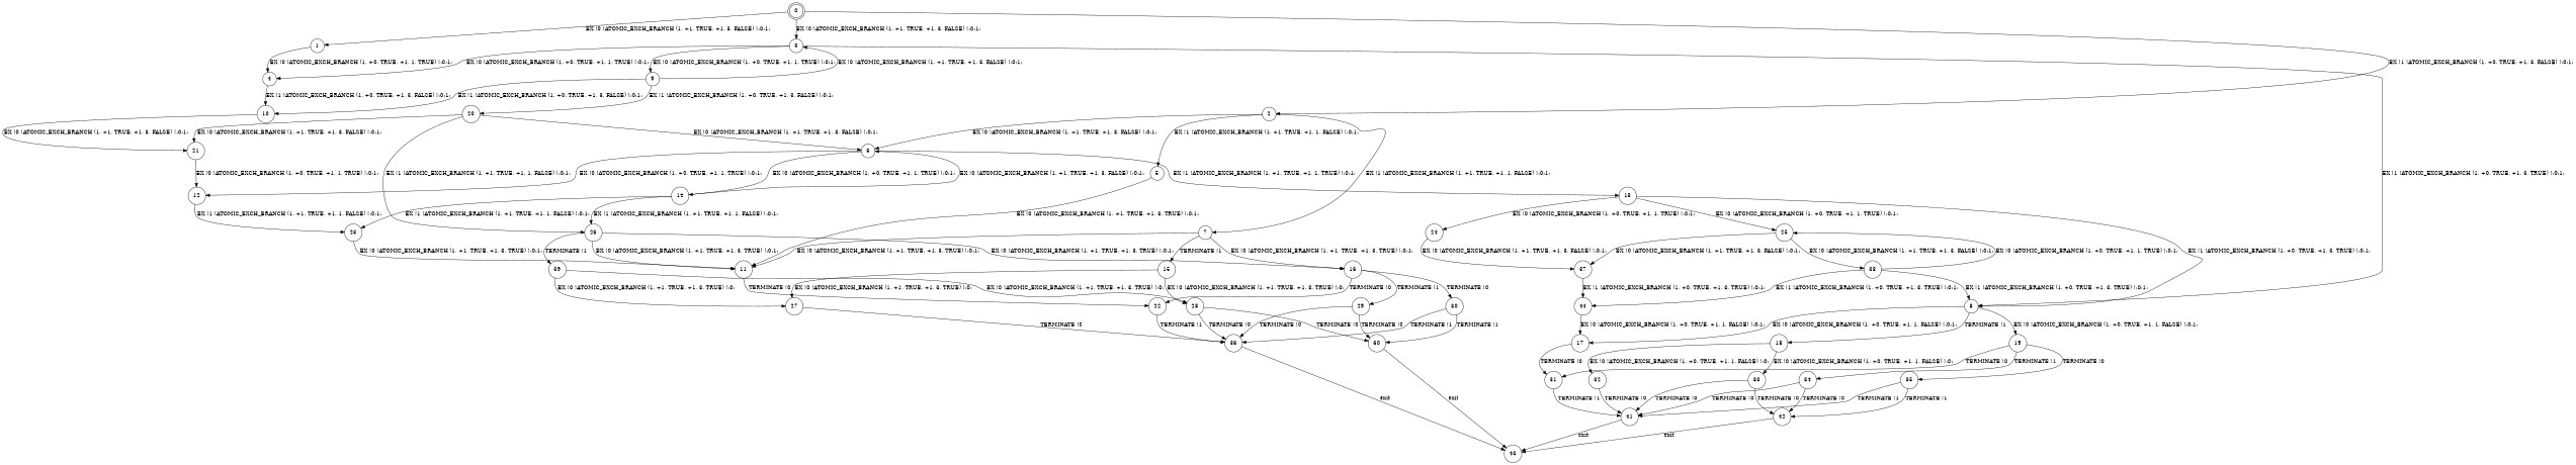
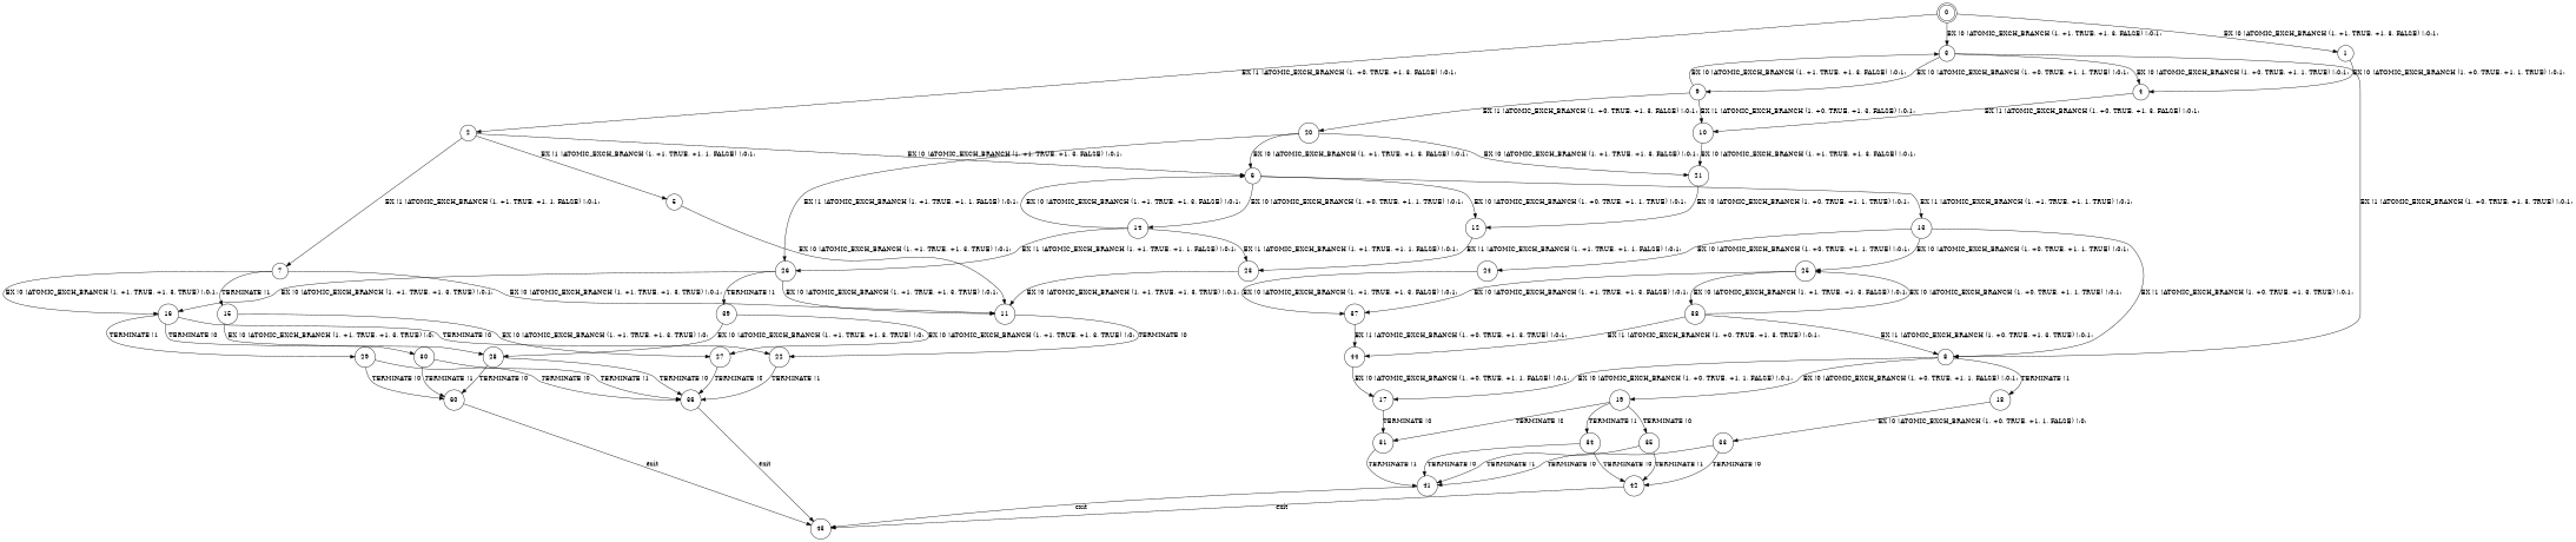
  digraph {
    fontname="DejaVu Serif"
    node [fontname="DejaVu Serif" shape=circle]
    edge [fontname="DejaVu Serif"]
    0 [peripheries=2]
    1
    2
    3
    4
    5
    6
    7
    8
    9
    10
    11
    12
    13
    14
    15
    16
    17
    18
    19
    20
    21
    22
    23
    24
    25
    26
    27
    28
    29
    30
    31
-   32
    33
    34
    35
    36
    37
    38
    39
    n41 [label=60]
    41
    42
    43
    44
    0 -> 1 [label="EX !0 !ATOMIC_EXCH_BRANCH (1, +1, TRUE, +1, 3, FALSE) !:0:1:"]
    0 -> 2 [label="EX !1 !ATOMIC_EXCH_BRANCH (1, +0, TRUE, +1, 3, FALSE) !:0:1:"]
    0 -> 3 [label="EX !0 !ATOMIC_EXCH_BRANCH (1, +1, TRUE, +1, 3, FALSE) !:0:1:"]
    1 -> 4 [label="EX !0 !ATOMIC_EXCH_BRANCH (1, +0, TRUE, +1, 1, TRUE) !:0:1:"]
    2 -> 5 [label="EX !1 !ATOMIC_EXCH_BRANCH (1, +1, TRUE, +1, 1, FALSE) !:0:1:"]
    2 -> 6 [label="EX !0 !ATOMIC_EXCH_BRANCH (1, +1, TRUE, +1, 3, FALSE) !:0:1:"]
    2 -> 7 [label="EX !1 !ATOMIC_EXCH_BRANCH (1, +1, TRUE, +1, 1, FALSE) !:0:1:"]
    3 -> 4 [label="EX !0 !ATOMIC_EXCH_BRANCH (1, +0, TRUE, +1, 1, TRUE) !:0:1:"]
    3 -> 8 [label="EX !1 !ATOMIC_EXCH_BRANCH (1, +0, TRUE, +1, 3, TRUE) !:0:1:"]
    3 -> 9 [label="EX !0 !ATOMIC_EXCH_BRANCH (1, +0, TRUE, +1, 1, TRUE) !:0:1:"]
    4 -> 10 [label="EX !1 !ATOMIC_EXCH_BRANCH (1, +0, TRUE, +1, 3, FALSE) !:0:1:"]
    5 -> 11 [label="EX !0 !ATOMIC_EXCH_BRANCH (1, +1, TRUE, +1, 3, TRUE) !:0:1:"]
    6 -> 12 [label="EX !0 !ATOMIC_EXCH_BRANCH (1, +0, TRUE, +1, 1, TRUE) !:0:1:"]
    6 -> 13 [label="EX !1 !ATOMIC_EXCH_BRANCH (1, +1, TRUE, +1, 1, TRUE) !:0:1:"]
    6 -> 14 [label="EX !0 !ATOMIC_EXCH_BRANCH (1, +0, TRUE, +1, 1, TRUE) !:0:1:"]
    7 -> 11 [label="EX !0 !ATOMIC_EXCH_BRANCH (1, +1, TRUE, +1, 3, TRUE) !:0:1:"]
    7 -> 15 [label="TERMINATE !1"]
    7 -> 16 [label="EX !0 !ATOMIC_EXCH_BRANCH (1, +1, TRUE, +1, 3, TRUE) !:0:1:"]
    8 -> 17 [label="EX !0 !ATOMIC_EXCH_BRANCH (1, +0, TRUE, +1, 1, FALSE) !:0:1:"]
    8 -> 18 [label="TERMINATE !1"]
    8 -> 19 [label="EX !0 !ATOMIC_EXCH_BRANCH (1, +0, TRUE, +1, 1, FALSE) !:0:1:"]
    9 -> 3 [label="EX !0 !ATOMIC_EXCH_BRANCH (1, +1, TRUE, +1, 3, FALSE) !:0:1:"]
    9 -> 10 [label="EX !1 !ATOMIC_EXCH_BRANCH (1, +0, TRUE, +1, 3, FALSE) !:0:1:"]
    9 -> 20 [label="EX !1 !ATOMIC_EXCH_BRANCH (1, +0, TRUE, +1, 3, FALSE) !:0:1:"]
    10 -> 21 [label="EX !0 !ATOMIC_EXCH_BRANCH (1, +1, TRUE, +1, 3, FALSE) !:0:1:"]
    11 -> 22 [label="TERMINATE !0"]
    12 -> 23 [label="EX !1 !ATOMIC_EXCH_BRANCH (1, +1, TRUE, +1, 1, FALSE) !:0:1:"]
    13 -> 8 [label="EX !1 !ATOMIC_EXCH_BRANCH (1, +0, TRUE, +1, 3, TRUE) !:0:1:"]
    13 -> 24 [label="EX !0 !ATOMIC_EXCH_BRANCH (1, +0, TRUE, +1, 1, TRUE) !:0:1:"]
    13 -> 25 [label="EX !0 !ATOMIC_EXCH_BRANCH (1, +0, TRUE, +1, 1, TRUE) !:0:1:"]
    14 -> 6 [label="EX !0 !ATOMIC_EXCH_BRANCH (1, +1, TRUE, +1, 3, FALSE) !:0:1:"]
    14 -> 23 [label="EX !1 !ATOMIC_EXCH_BRANCH (1, +1, TRUE, +1, 1, FALSE) !:0:1:"]
    14 -> 26 [label="EX !1 !ATOMIC_EXCH_BRANCH (1, +1, TRUE, +1, 1, FALSE) !:0:1:"]
    15 -> 27 [label="EX !0 !ATOMIC_EXCH_BRANCH (1, +1, TRUE, +1, 3, TRUE) !:0:"]
    15 -> 28 [label="EX !0 !ATOMIC_EXCH_BRANCH (1, +1, TRUE, +1, 3, TRUE) !:0:"]
    16 -> 22 [label="TERMINATE !0"]
    16 -> 29 [label="TERMINATE !1"]
    16 -> 30 [label="TERMINATE !0"]
    17 -> 31 [label="TERMINATE !0"]
-   18 -> 32 [label="EX !0 !ATOMIC_EXCH_BRANCH (1, +0, TRUE, +1, 1, FALSE) !:0:"]
    18 -> 33 [label="EX !0 !ATOMIC_EXCH_BRANCH (1, +0, TRUE, +1, 1, FALSE) !:0:"]
    19 -> 31 [label="TERMINATE !0"]
    19 -> 34 [label="TERMINATE !1"]
    19 -> 35 [label="TERMINATE !0"]
    20 -> 6 [label="EX !0 !ATOMIC_EXCH_BRANCH (1, +1, TRUE, +1, 3, FALSE) !:0:1:"]
    20 -> 21 [label="EX !0 !ATOMIC_EXCH_BRANCH (1, +1, TRUE, +1, 3, FALSE) !:0:1:"]
    20 -> 26 [label="EX !1 !ATOMIC_EXCH_BRANCH (1, +1, TRUE, +1, 1, FALSE) !:0:1:"]
    21 -> 12 [label="EX !0 !ATOMIC_EXCH_BRANCH (1, +0, TRUE, +1, 1, TRUE) !:0:1:"]
    22 -> 36 [label="TERMINATE !1"]
    23 -> 11 [label="EX !0 !ATOMIC_EXCH_BRANCH (1, +1, TRUE, +1, 3, TRUE) !:0:1:"]
    24 -> 37 [label="EX !0 !ATOMIC_EXCH_BRANCH (1, +1, TRUE, +1, 3, FALSE) !:0:1:"]
    25 -> 37 [label="EX !0 !ATOMIC_EXCH_BRANCH (1, +1, TRUE, +1, 3, FALSE) !:0:1:"]
    25 -> 38 [label="EX !0 !ATOMIC_EXCH_BRANCH (1, +1, TRUE, +1, 3, FALSE) !:0:1:"]
    26 -> 11 [label="EX !0 !ATOMIC_EXCH_BRANCH (1, +1, TRUE, +1, 3, TRUE) !:0:1:"]
    26 -> 16 [label="EX !0 !ATOMIC_EXCH_BRANCH (1, +1, TRUE, +1, 3, TRUE) !:0:1:"]
    26 -> 39 [label="TERMINATE !1"]
    27 -> 36 [label="TERMINATE !0"]
    28 -> 36 [label="TERMINATE !0"]
    28 -> n41 [label="TERMINATE !0"]
    29 -> 36 [label="TERMINATE !0"]
    29 -> n41 [label="TERMINATE !0"]
    30 -> 36 [label="TERMINATE !1"]
    30 -> n41 [label="TERMINATE !1"]
    31 -> 41 [label="TERMINATE !1"]
-   32 -> 41 [label="TERMINATE !0"]
    33 -> 41 [label="TERMINATE !0"]
    33 -> 42 [label="TERMINATE !0"]
    34 -> 41 [label="TERMINATE !0"]
    34 -> 42 [label="TERMINATE !0"]
    35 -> 41 [label="TERMINATE !1"]
    35 -> 42 [label="TERMINATE !1"]
    36 -> 43 [label=exit]
    37 -> 44 [label="EX !1 !ATOMIC_EXCH_BRANCH (1, +0, TRUE, +1, 3, TRUE) !:0:1:"]
    38 -> 8 [label="EX !1 !ATOMIC_EXCH_BRANCH (1, +0, TRUE, +1, 3, TRUE) !:0:1:"]
    38 -> 25 [label="EX !0 !ATOMIC_EXCH_BRANCH (1, +0, TRUE, +1, 1, TRUE) !:0:1:"]
    38 -> 44 [label="EX !1 !ATOMIC_EXCH_BRANCH (1, +0, TRUE, +1, 3, TRUE) !:0:1:"]
    39 -> 27 [label="EX !0 !ATOMIC_EXCH_BRANCH (1, +1, TRUE, +1, 3, TRUE) !:0:"]
    39 -> 28 [label="EX !0 !ATOMIC_EXCH_BRANCH (1, +1, TRUE, +1, 3, TRUE) !:0:"]
    n41 -> 43 [label=exit]
    41 -> 43 [label=exit]
    42 -> 43 [label=exit]
    44 -> 17 [label="EX !0 !ATOMIC_EXCH_BRANCH (1, +0, TRUE, +1, 1, FALSE) !:0:1:"]
  }
